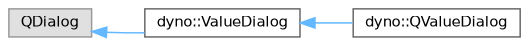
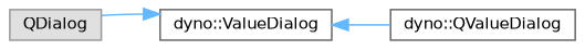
  digraph {
    rankdir=LR
    node [color=grey40 fillcolor=white fontname=Helvetica fontsize=10 shape=box style=filled]
    edge [color=steelblue1 dir=back fontname=Helvetica fontsize=10 labelfontname=Helvetica labelfontsize=10 style=solid]
    n1 [color=grey60 fillcolor="#E0E0E0" height=0.2 label=QDialog width=0.4]
    n2 [height=0.2 label="dyno::ValueDialog" width=0.4]
    n3 [height=0.2 label="dyno::QValueDialog" width=0.4]
-   n1 -> n2
+   n2 -> n1
    n2 -> n3
  }
